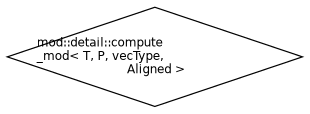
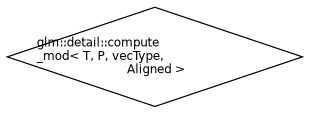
  digraph {
    rankdir=LR
    fontname="DejaVu Sans"
-   n1 [color=black fillcolor=white fontname="DejaVu Sans" fontsize=10 height=0.2 label="mod::detail::compute\l_mod\< T, P, vecType,\l Aligned \>" shape=diamond style=filled width=0.4]
+   n1 [color=black fillcolor=white fontname="DejaVu Sans" fontsize=10 height=0.2 label="glm::detail::compute\l_mod\< T, P, vecType,\l Aligned \>" shape=diamond style=filled width=0.4]
  }
